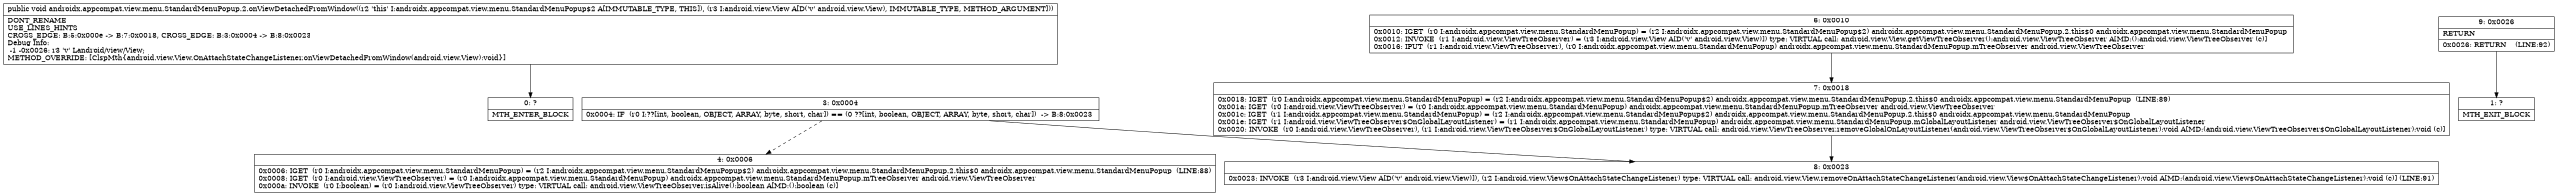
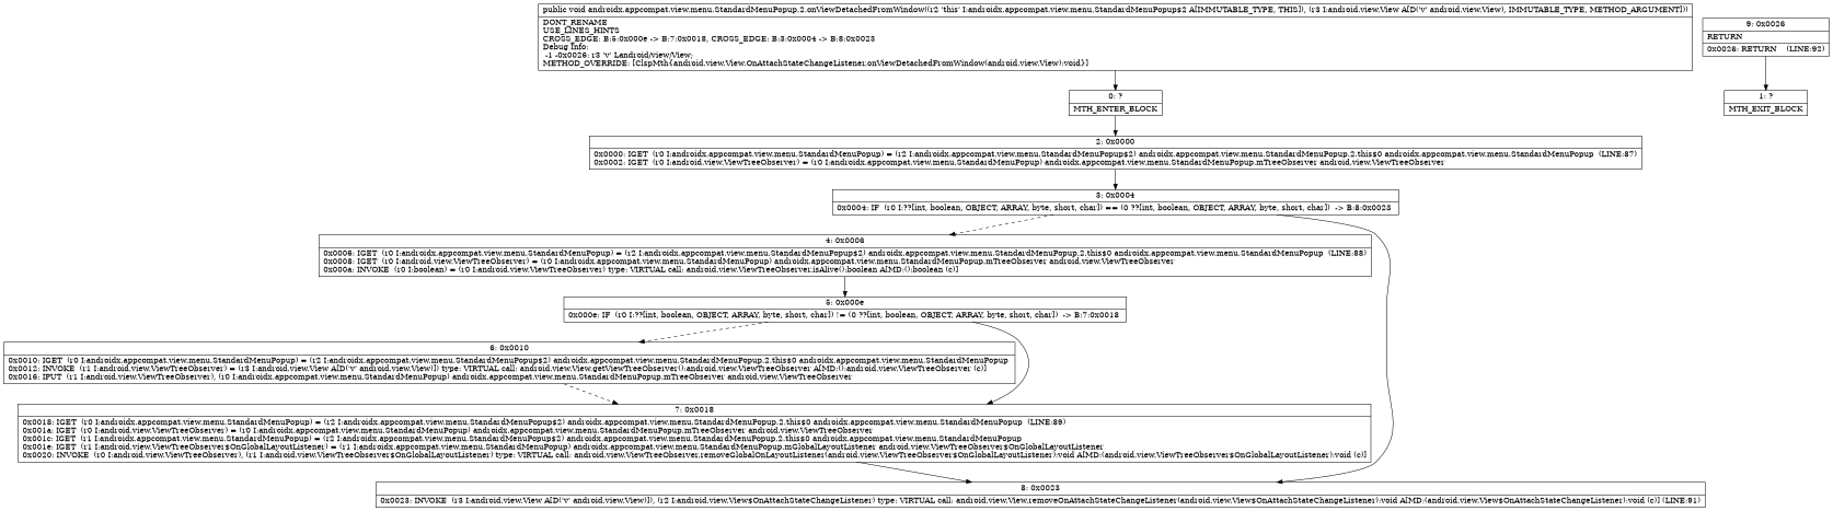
  digraph {
    node [shape=record]
    n1 [label="{0\:\ ?|MTH_ENTER_BLOCK\l}"]
+   n2 [label="{2\:\ 0x0000|0x0000: IGET  (r0 I:androidx.appcompat.view.menu.StandardMenuPopup) = (r2 I:androidx.appcompat.view.menu.StandardMenuPopup$2) androidx.appcompat.view.menu.StandardMenuPopup.2.this$0 androidx.appcompat.view.menu.StandardMenuPopup  (LINE:87)\l0x0002: IGET  (r0 I:android.view.ViewTreeObserver) = (r0 I:androidx.appcompat.view.menu.StandardMenuPopup) androidx.appcompat.view.menu.StandardMenuPopup.mTreeObserver android.view.ViewTreeObserver \l}"]
    n3 [label="{3\:\ 0x0004|0x0004: IF  (r0 I:??[int, boolean, OBJECT, ARRAY, byte, short, char]) == (0 ??[int, boolean, OBJECT, ARRAY, byte, short, char])  \-\> B:8:0x0023 \l}"]
    n4 [label="{4\:\ 0x0006|0x0006: IGET  (r0 I:androidx.appcompat.view.menu.StandardMenuPopup) = (r2 I:androidx.appcompat.view.menu.StandardMenuPopup$2) androidx.appcompat.view.menu.StandardMenuPopup.2.this$0 androidx.appcompat.view.menu.StandardMenuPopup  (LINE:88)\l0x0008: IGET  (r0 I:android.view.ViewTreeObserver) = (r0 I:androidx.appcompat.view.menu.StandardMenuPopup) androidx.appcompat.view.menu.StandardMenuPopup.mTreeObserver android.view.ViewTreeObserver \l0x000a: INVOKE  (r0 I:boolean) = (r0 I:android.view.ViewTreeObserver) type: VIRTUAL call: android.view.ViewTreeObserver.isAlive():boolean A[MD:():boolean (c)]\l}"]
    n5 [label="{8\:\ 0x0023|0x0023: INVOKE  (r3 I:android.view.View A[D('v' android.view.View)]), (r2 I:android.view.View$OnAttachStateChangeListener) type: VIRTUAL call: android.view.View.removeOnAttachStateChangeListener(android.view.View$OnAttachStateChangeListener):void A[MD:(android.view.View$OnAttachStateChangeListener):void (c)] (LINE:91)\l}"]
+   n6 [label="{5\:\ 0x000e|0x000e: IF  (r0 I:??[int, boolean, OBJECT, ARRAY, byte, short, char]) != (0 ??[int, boolean, OBJECT, ARRAY, byte, short, char])  \-\> B:7:0x0018 \l}"]
    n7 [label="{6\:\ 0x0010|0x0010: IGET  (r0 I:androidx.appcompat.view.menu.StandardMenuPopup) = (r2 I:androidx.appcompat.view.menu.StandardMenuPopup$2) androidx.appcompat.view.menu.StandardMenuPopup.2.this$0 androidx.appcompat.view.menu.StandardMenuPopup \l0x0012: INVOKE  (r1 I:android.view.ViewTreeObserver) = (r3 I:android.view.View A[D('v' android.view.View)]) type: VIRTUAL call: android.view.View.getViewTreeObserver():android.view.ViewTreeObserver A[MD:():android.view.ViewTreeObserver (c)]\l0x0016: IPUT  (r1 I:android.view.ViewTreeObserver), (r0 I:androidx.appcompat.view.menu.StandardMenuPopup) androidx.appcompat.view.menu.StandardMenuPopup.mTreeObserver android.view.ViewTreeObserver \l}"]
    n8 [label="{7\:\ 0x0018|0x0018: IGET  (r0 I:androidx.appcompat.view.menu.StandardMenuPopup) = (r2 I:androidx.appcompat.view.menu.StandardMenuPopup$2) androidx.appcompat.view.menu.StandardMenuPopup.2.this$0 androidx.appcompat.view.menu.StandardMenuPopup  (LINE:89)\l0x001a: IGET  (r0 I:android.view.ViewTreeObserver) = (r0 I:androidx.appcompat.view.menu.StandardMenuPopup) androidx.appcompat.view.menu.StandardMenuPopup.mTreeObserver android.view.ViewTreeObserver \l0x001c: IGET  (r1 I:androidx.appcompat.view.menu.StandardMenuPopup) = (r2 I:androidx.appcompat.view.menu.StandardMenuPopup$2) androidx.appcompat.view.menu.StandardMenuPopup.2.this$0 androidx.appcompat.view.menu.StandardMenuPopup \l0x001e: IGET  (r1 I:android.view.ViewTreeObserver$OnGlobalLayoutListener) = (r1 I:androidx.appcompat.view.menu.StandardMenuPopup) androidx.appcompat.view.menu.StandardMenuPopup.mGlobalLayoutListener android.view.ViewTreeObserver$OnGlobalLayoutListener \l0x0020: INVOKE  (r0 I:android.view.ViewTreeObserver), (r1 I:android.view.ViewTreeObserver$OnGlobalLayoutListener) type: VIRTUAL call: android.view.ViewTreeObserver.removeGlobalOnLayoutListener(android.view.ViewTreeObserver$OnGlobalLayoutListener):void A[MD:(android.view.ViewTreeObserver$OnGlobalLayoutListener):void (c)]\l}"]
    n9 [label="{9\:\ 0x0026|RETURN\l|0x0026: RETURN    (LINE:92)\l}"]
    n10 [label="{1\:\ ?|MTH_EXIT_BLOCK\l}"]
    n11 [label="{public void androidx.appcompat.view.menu.StandardMenuPopup.2.onViewDetachedFromWindow((r2 'this' I:androidx.appcompat.view.menu.StandardMenuPopup$2 A[IMMUTABLE_TYPE, THIS]), (r3 I:android.view.View A[D('v' android.view.View), IMMUTABLE_TYPE, METHOD_ARGUMENT]))  | DONT_RENAME\lUSE_LINES_HINTS\lCROSS_EDGE: B:5:0x000e \-\> B:7:0x0018, CROSS_EDGE: B:3:0x0004 \-\> B:8:0x0023\lDebug Info:\l  \-1 \-0x0026: r3 'v' Landroid\/view\/View;\lMETHOD_OVERRIDE: [ClspMth\{android.view.View.OnAttachStateChangeListener.onViewDetachedFromWindow(android.view.View):void\}]\l}"]
+   n1 -> n2
+   n2 -> n3
    n3 -> n4 [style=dashed]
    n3 -> n5
-   n7 -> n8
+   n4 -> n6
+   n6 -> n7 [style=dashed]
+   n6 -> n8
+   n7 -> n8 [style=dashed]
    n8 -> n5
    n9 -> n10
    n11 -> n1
  }
